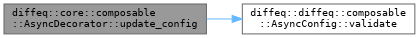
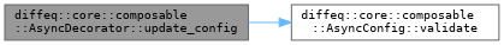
  digraph {
    rankdir=LR
    fontname="DejaVu Sans Mono"
    node [fontname="DejaVu Sans Mono" fontsize=10 shape=box style=filled]
    n1 [color=gray40 fillcolor=grey60 fontcolor=black height=0.2 label="diffeq::core::composable\l::AsyncDecorator::update_config" width=0.4]
-   n2 [color=grey40 fillcolor=white height=0.2 label="diffeq::diffeq::composable\l::AsyncConfig::validate" width=0.4]
+   n2 [color=grey40 fillcolor=white height=0.2 label="diffeq::core::composable\l::AsyncConfig::validate" width=0.4]
    n1 -> n2 [color=steelblue1 fontname="DejaVu Sans Mono" fontsize=10 labelfontname=Helvetica labelfontsize=10 style=solid]
  }
